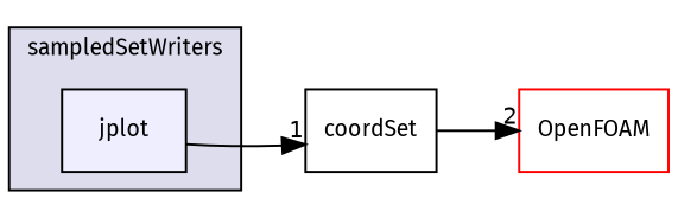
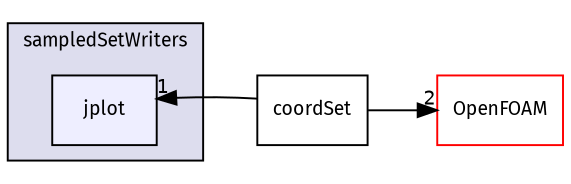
  digraph {
    compound=true
    fontname="Fira Sans"
    rankdir=LR
    node [fontname="Fira Sans" fontsize=10 shape=box]
    edge [fontname="Fira Sans" labeldistance=1.5 labelfontname=Helvetica labelfontsize=10]
    n1 [fillcolor="#eeeeff" label=jplot pencolor=black style=filled]
    n2 [label=coordSet]
    n3 [color=red label=OpenFOAM]
    subgraph cluster_1 {
      bgcolor="#ddddee"
      fontsize=10
      label=sampledSetWriters
      pencolor=black
      n1
    }
-   n1 -> n2 [headlabel=1]
+   n2 -> n1 [headlabel=1]
    n2 -> n3 [headlabel=2]
  }
